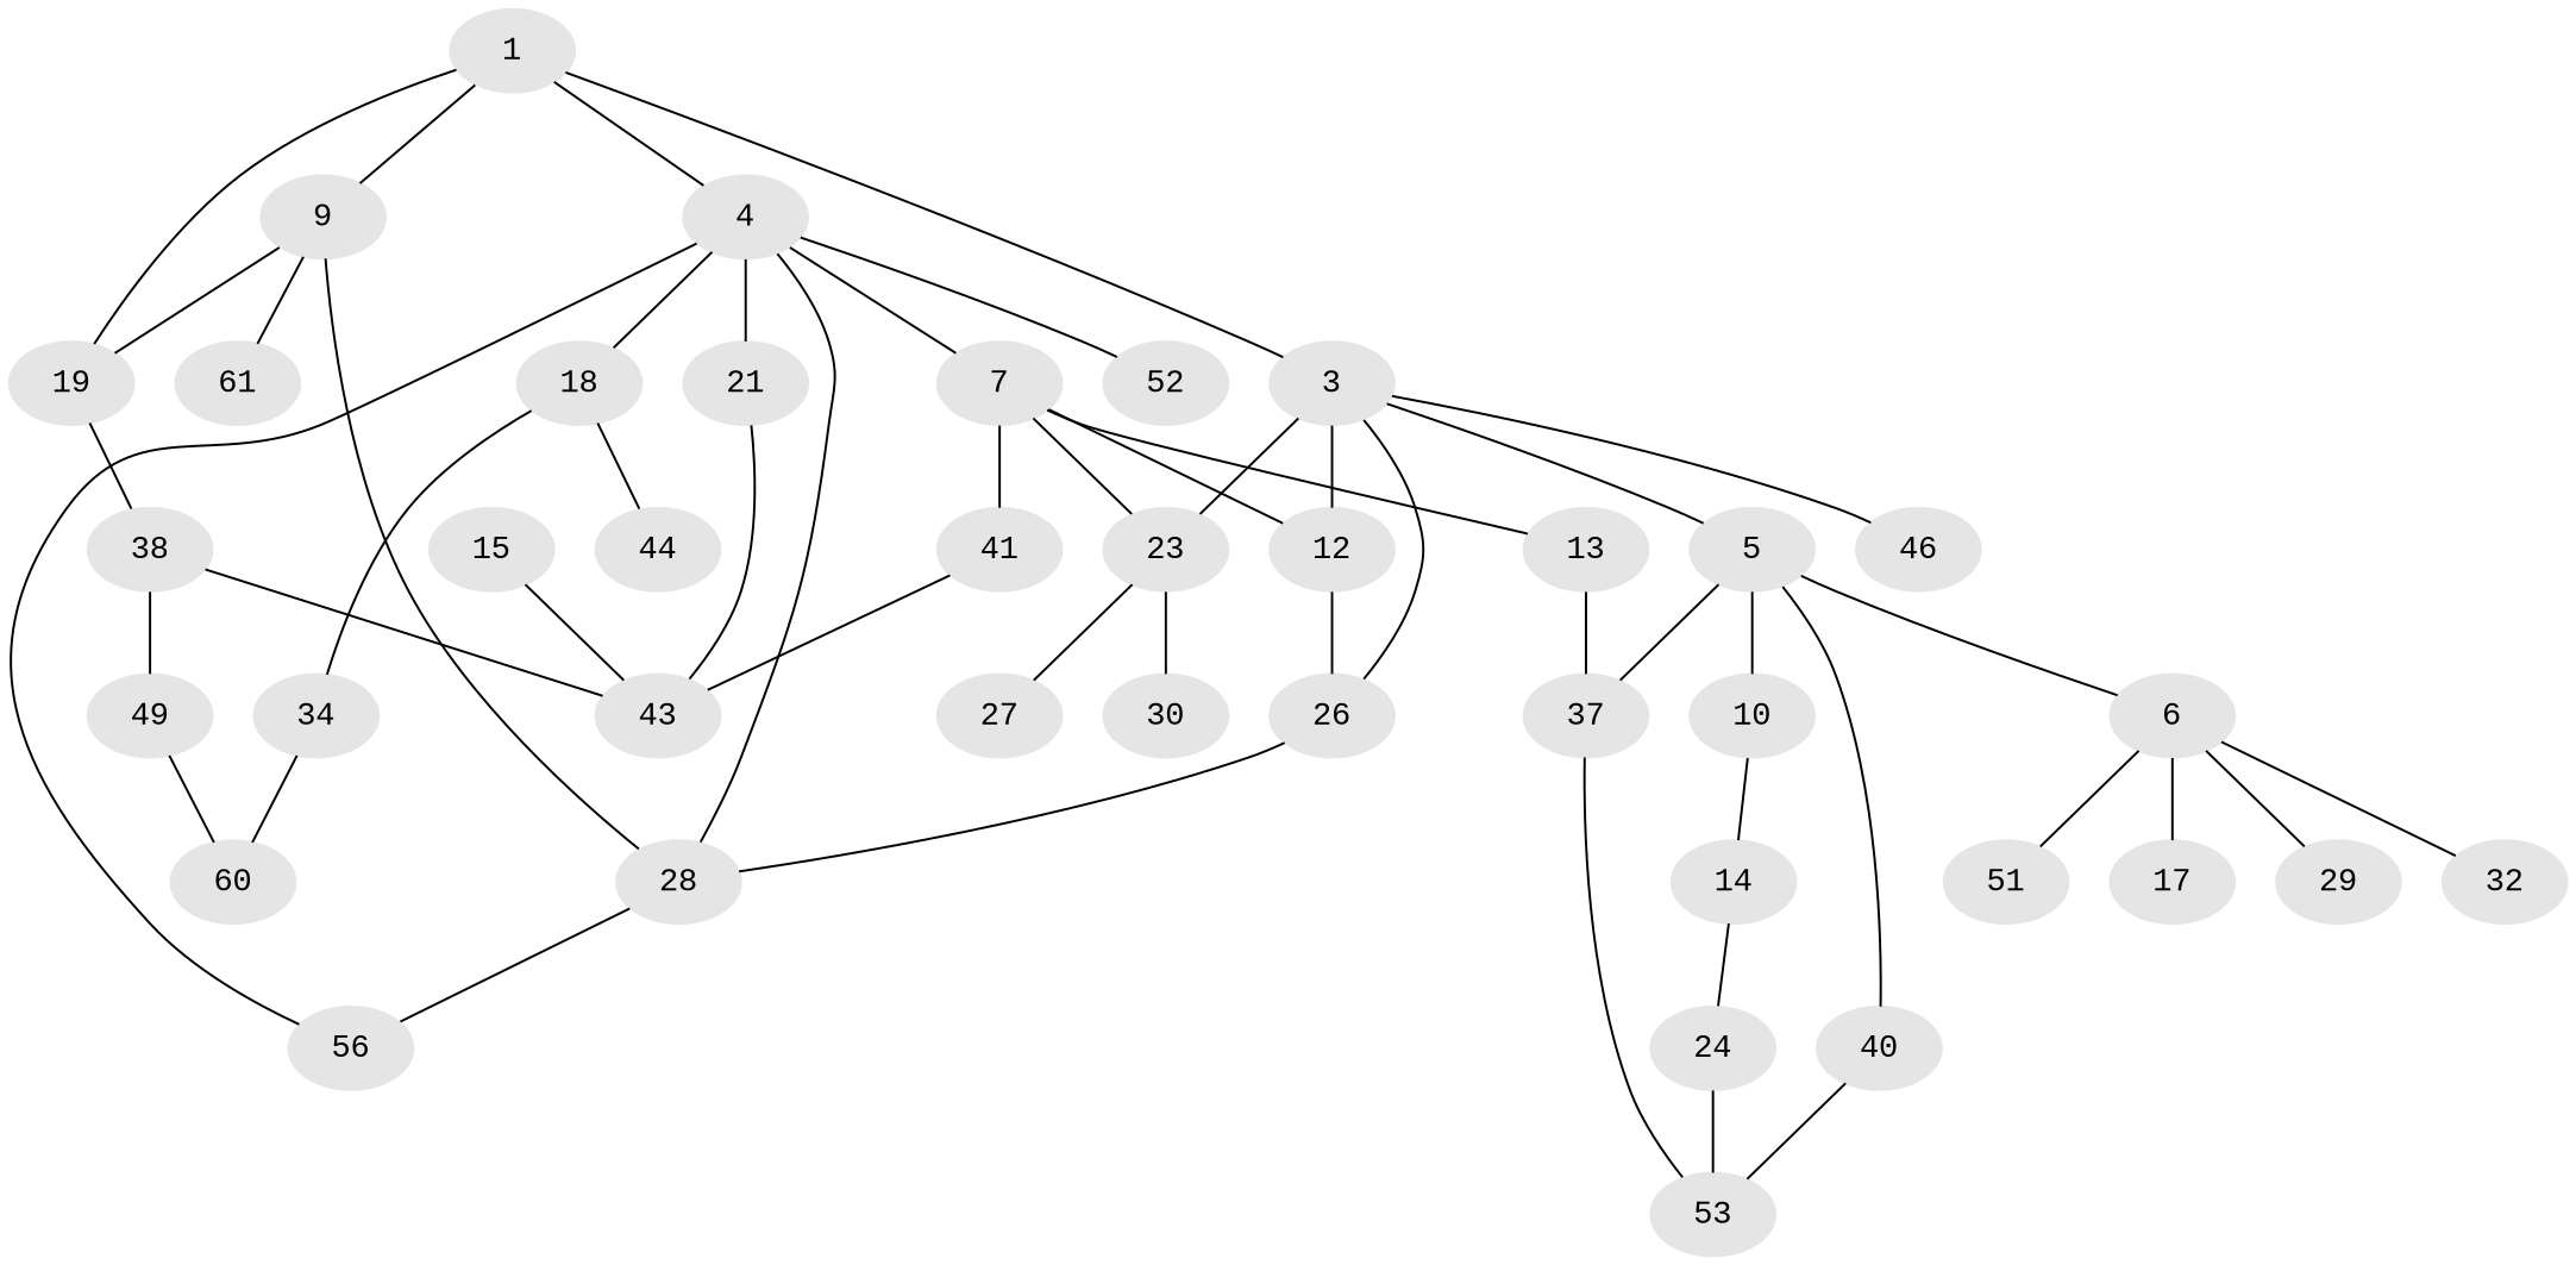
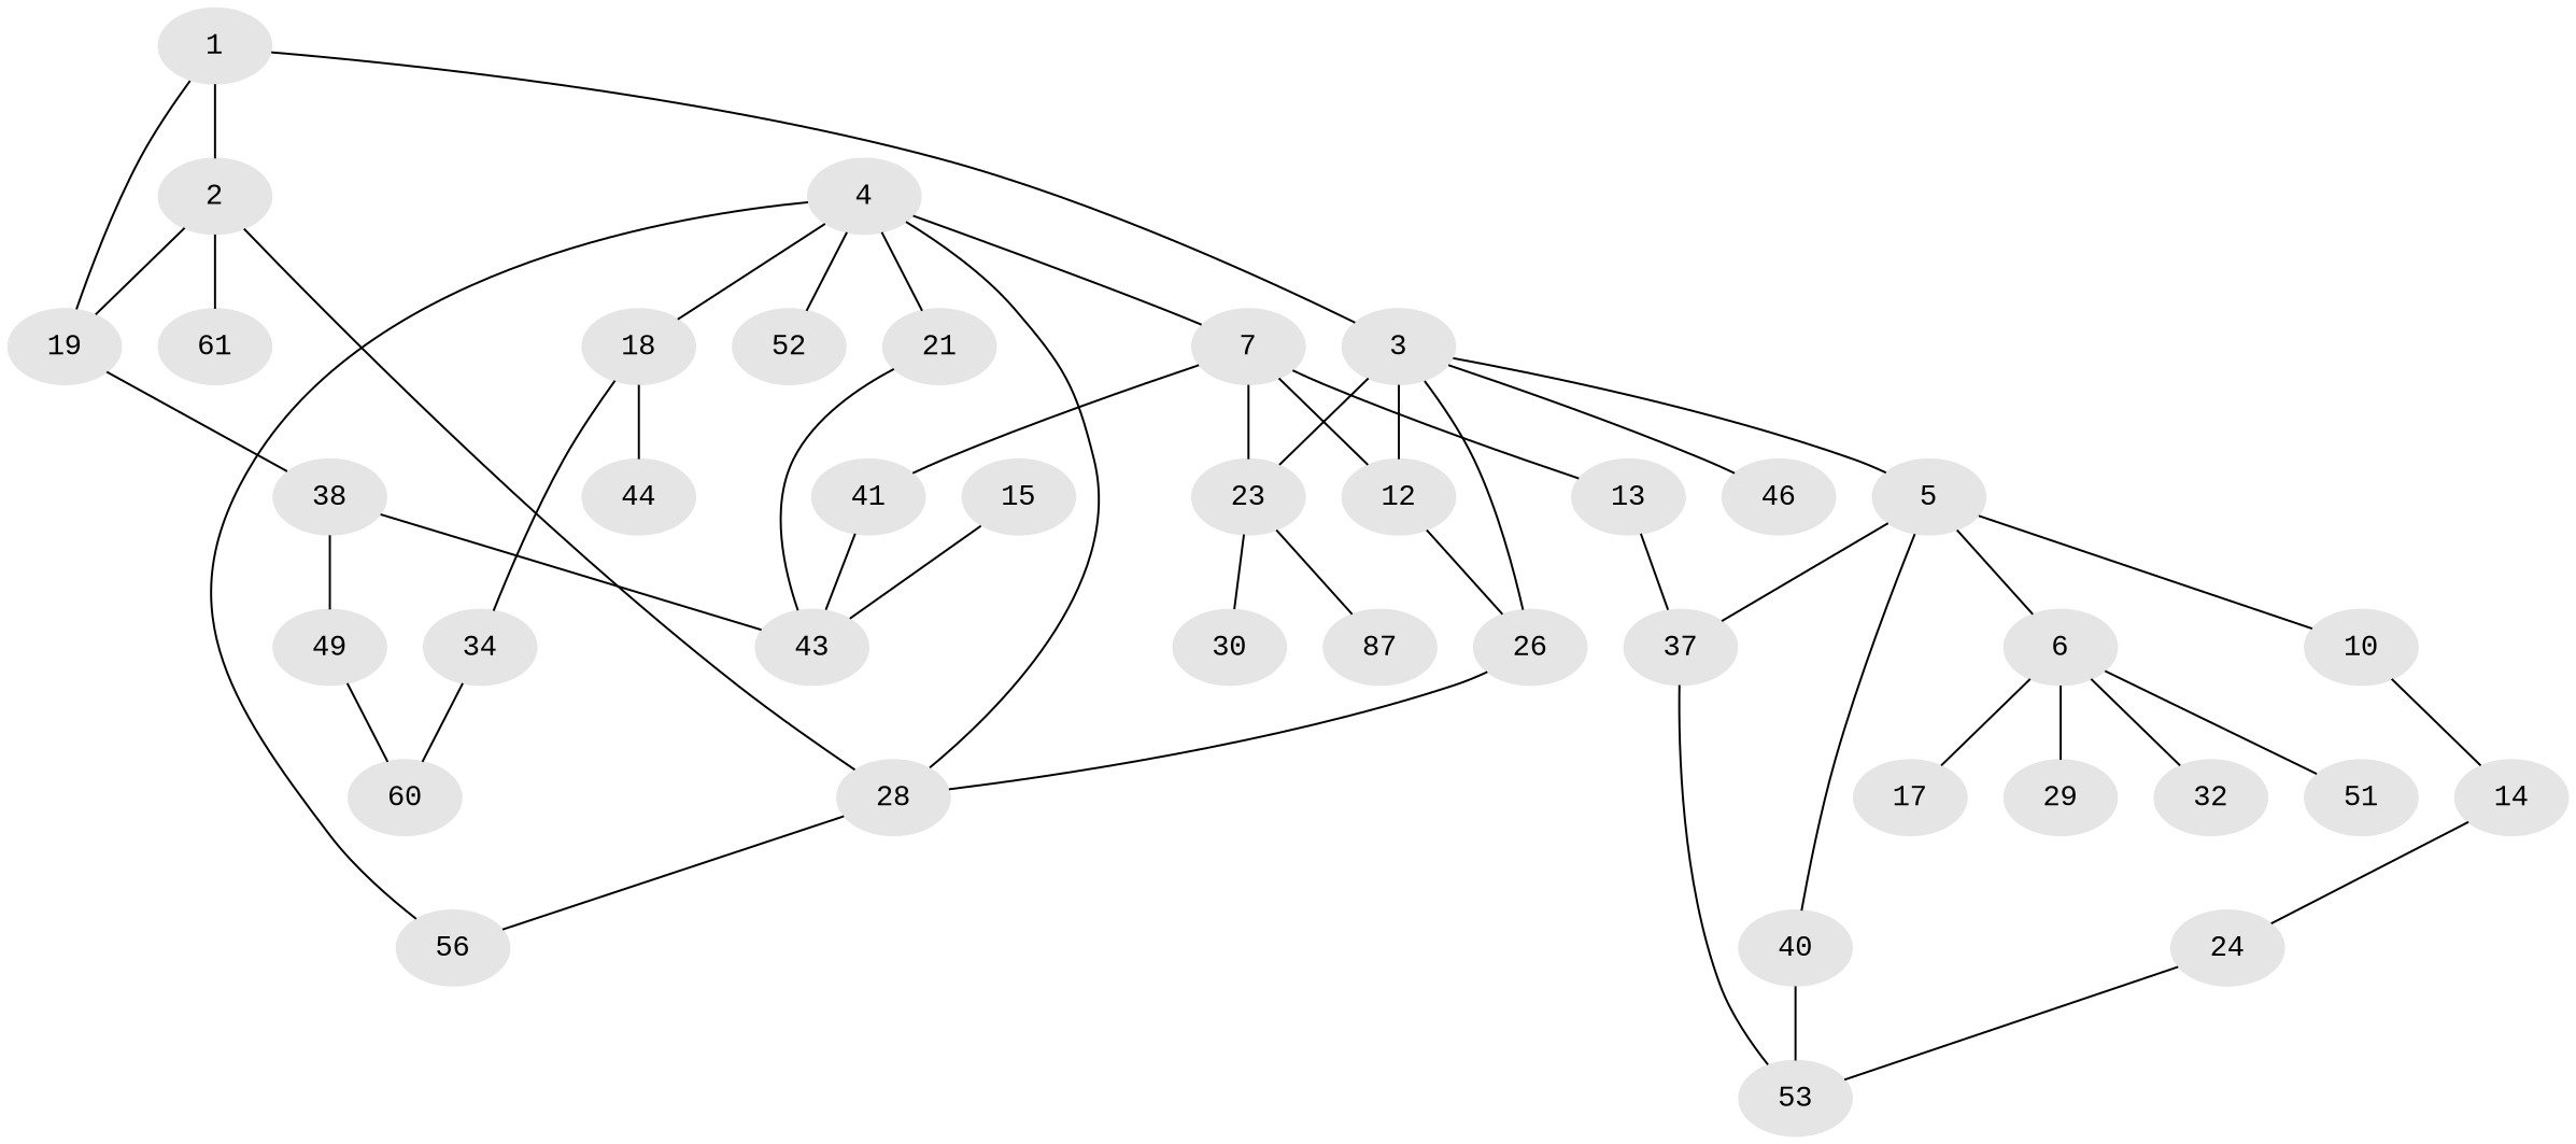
  graph {
    fontname="Liberation Mono"
    node [color=gray90 fontname="Liberation Mono" style=filled]
    edge [fontname="Liberation Mono"]
-   2 [super="+31" label=9]
+   2 [super="+31"]
    19 [super="+35"]
    28 [super="+59"]
    61 [super="+64"]
    1
    3 [super="+8"]
    4 [super="+16"]
    5 [super="+33"]
    12 [super="+65"]
    23 [super="+57"]
    26 [super="+47"]
    46
    7 [super="+62"]
    18
    21
    52
    56
    38 [super="+39"]
    6 [super="+11"]
    10 [super="+20"]
    37 [super="+42"]
    40 [super="+55"]
-   27
+   27 [label=87]
    30 [super="+58"]
    13 [super="+25"]
    41
    34 [super="+36"]
    44
    43 [super="+50"]
    17
    29 [super="+45"]
    32
    51
    14 [super="+22"]
    53 [super="+63"]
    15 [super="+48"]
    24
    60
    49
    2 -- 19
    2 -- 28
    2 -- 61
    19 -- 38
    28 -- 56
    1 -- 2
    1 -- 19
    1 -- 3
-   1 -- 4
    3 -- 5
    3 -- 12
    3 -- 23 [weight=2]
    3 -- 26
    3 -- 46
    4 -- 28
    4 -- 7
    4 -- 18
    4 -- 21
    4 -- 52
    4 -- 56
    5 -- 6
    5 -- 10
    5 -- 37
    5 -- 40
    12 -- 26
    23 -- 27
    23 -- 30 [weight=2]
    26 -- 28
    7 -- 12
    7 -- 23
    7 -- 13
    7 -- 41
    18 -- 34
    18 -- 44
    21 -- 43
    38 -- 43
    38 -- 49
    6 -- 17
    6 -- 29
    6 -- 32
    6 -- 51
    10 -- 14
    37 -- 53
    40 -- 53
    13 -- 37
    41 -- 43
    34 -- 60
    14 -- 24
    15 -- 43
    24 -- 53
    49 -- 60
  }
